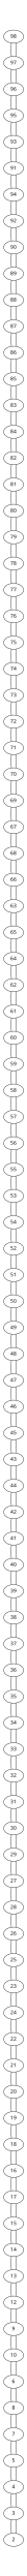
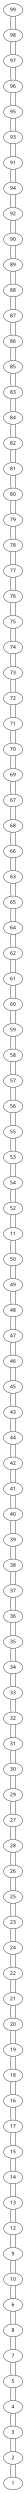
  graph {
    fontname="Noto Sans"
    node [fontname="Noto Sans"]
    edge [fontname="Noto Sans"]
+   99
    98
    97
    96
    95
    93
    91
    94
    92
    90
    89
    88
    87
    86
    85
    83
    84
    82
    81
    80
    79
    78
    77
    76
    75
    74
    73
    72
    71
    70
    69
    67
    68
    66
    63
    65
    64
    62
    61
    60
    59
    58
    57
    56
    55
    53
    54
    52
-   51
+   51 [label=11]
    50
    49
    48
    47
    46
    45
    43
    44
    42
    41
    40
    39
    38
    37
    36
    35
    34
    33
    32
    31
    30
    29
    27
    28
    26
    25
    23
    24
    22
    21
    20
    19
    18
    16
    17
    15
    14
    13
    12
    9
    10
    6
    8
    7
    5
    4
    3
    2
+   1
+   99 -- 98
+   98 -- 99
    98 -- 97
    97 -- 98
    97 -- 96
    96 -- 97
    96 -- 95
    95 -- 96
    95 -- 93
    93 -- 95
    93 -- 91
    91 -- 93
    91 -- 94
    94 -- 91
    94 -- 92
    92 -- 94
    92 -- 90
    90 -- 92
    90 -- 89
    89 -- 90
    89 -- 88
    88 -- 89
    88 -- 87
    87 -- 88
    87 -- 86
    86 -- 87
    86 -- 85
    85 -- 86
    85 -- 83
    83 -- 85
    83 -- 84
    84 -- 83
    84 -- 82
    82 -- 84
    82 -- 81
    81 -- 82
    81 -- 80
    80 -- 81
    80 -- 79
    79 -- 80
    79 -- 78
    78 -- 79
    78 -- 77
    77 -- 78
    77 -- 76
    76 -- 77
    76 -- 75
    75 -- 76
    75 -- 74
    74 -- 75
    74 -- 73
    73 -- 74
    73 -- 72
    72 -- 73
    72 -- 71
    71 -- 72
    71 -- 70
    70 -- 71
    70 -- 69
    69 -- 70
    69 -- 67
    67 -- 69
    67 -- 68
    68 -- 67
    68 -- 66
    66 -- 68
    66 -- 63
    63 -- 66
    63 -- 65
    65 -- 63
    65 -- 64
    64 -- 65
    64 -- 62
    62 -- 64
    62 -- 61
    61 -- 62
    61 -- 60
    60 -- 61
    60 -- 59
    59 -- 60
    59 -- 58
    58 -- 59
    58 -- 57
    57 -- 58
    57 -- 56
    56 -- 57
    56 -- 55
    55 -- 56
    55 -- 53
    53 -- 55
    53 -- 54
    54 -- 53
    54 -- 52
    52 -- 54
    52 -- 51
    51 -- 52
    51 -- 50
    50 -- 51
    50 -- 49
    49 -- 50
    49 -- 48
    48 -- 49
    48 -- 47
    47 -- 48
    47 -- 46
    46 -- 47
    46 -- 45
    45 -- 46
    45 -- 43
    43 -- 45
    43 -- 44
    44 -- 43
    44 -- 42
    42 -- 44
    42 -- 41
    41 -- 42
    41 -- 40
    40 -- 41
    40 -- 39
    39 -- 40
    39 -- 38
    38 -- 39
    38 -- 37
    37 -- 38
    37 -- 36
    36 -- 37
    36 -- 35
    35 -- 36
    35 -- 34
    34 -- 35
    34 -- 33
    33 -- 34
    33 -- 32
    32 -- 33
    32 -- 31
    31 -- 32
    31 -- 30
    30 -- 31
    30 -- 29
    29 -- 30
    29 -- 27
    27 -- 29
    27 -- 28
    28 -- 27
    28 -- 26
    26 -- 28
    26 -- 25
    25 -- 26
    25 -- 23
    23 -- 25
    23 -- 24
    24 -- 23
    24 -- 22
    22 -- 24
    22 -- 21
    21 -- 22
    21 -- 20
    20 -- 21
    20 -- 19
    19 -- 20
    19 -- 18
    18 -- 19
    18 -- 16
    16 -- 18
    16 -- 17
    17 -- 16
    17 -- 15
    15 -- 17
    15 -- 14
    14 -- 15
    14 -- 13
    13 -- 14
    13 -- 12
    12 -- 13
    12 -- 9
    9 -- 12
    9 -- 10
    10 -- 9
    10 -- 6
    6 -- 10
    6 -- 8
    8 -- 6
    8 -- 7
    7 -- 8
    7 -- 5
    5 -- 7
    5 -- 4
    4 -- 5
    4 -- 3
    3 -- 4
    3 -- 2
    2 -- 3
+   2 -- 1
+   1 -- 2
  }
